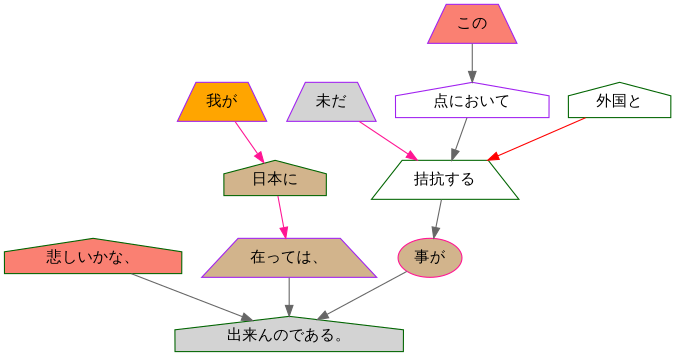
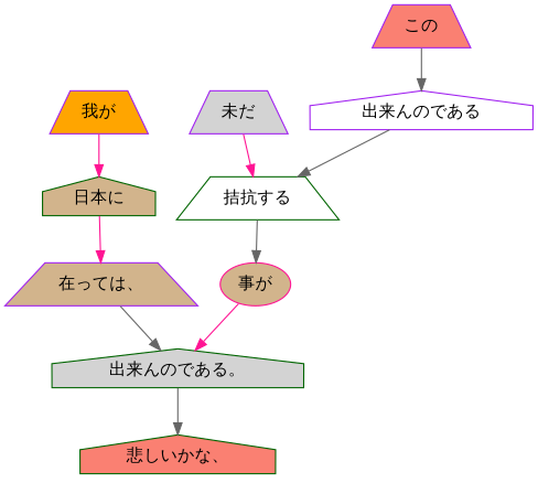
  digraph {
    node [color=darkgreen fillcolor=tan shape=house style=filled]
    edge [color=gray40]
    n1 [fillcolor=salmon label="悲しいかな、"]
    n2 [fillcolor=lightgrey label="出来んのである。"]
    n3 [color=purple fillcolor=orange label="我が" shape=trapezium]
    n4 [label="日本に"]
    n5 [color=purple label="在っては、" shape=trapezium]
    n6 [color=purple fillcolor=lightgrey label="未だ" shape=trapezium]
    n7 [fillcolor=white label="拮抗する" shape=trapezium]
    n8 [color=deeppink label="事が" shape=ellipse]
    n9 [color=purple fillcolor=salmon label="この" shape=trapezium]
-   n10 [color=purple fillcolor=white label="点において"]
-   n11 [fillcolor=white label="外国と"]
-   n1 -> n2
+   n10 [color=purple fillcolor=white label="出来んのである"]
+   n2 -> n1
    n3 -> n4 [color=deeppink]
    n4 -> n5 [color=deeppink]
    n5 -> n2
    n6 -> n7 [color=deeppink]
    n7 -> n8
-   n8 -> n2
+   n8 -> n2 [color=deeppink]
    n9 -> n10
    n10 -> n7
-   n11 -> n7 [color=red]
  }
